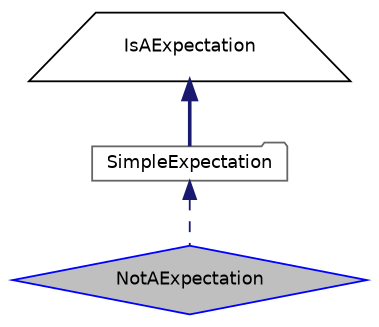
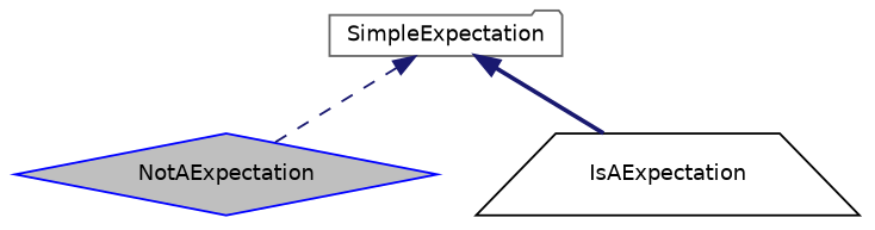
  digraph {
    node [fillcolor=white fontname=Helvetica fontsize=10 style=filled]
    edge [color=midnightblue dir=back fontname=Helvetica fontsize=10 labelfontname=Helvetica labelfontsize=10]
    n1 [color=blue fillcolor=grey75 fontcolor=black height=0.2 label=NotAExpectation shape=diamond width=0.4]
    n2 [color=black height=0.2 label=IsAExpectation shape=trapezium width=0.4]
    n3 [color=gray40 height=0.2 label=SimpleExpectation shape=folder width=0.4]
    n3 -> n1 [style=dashed]
-   n2 -> n3 [style=bold]
+   n3 -> n2 [style=bold]
  }
